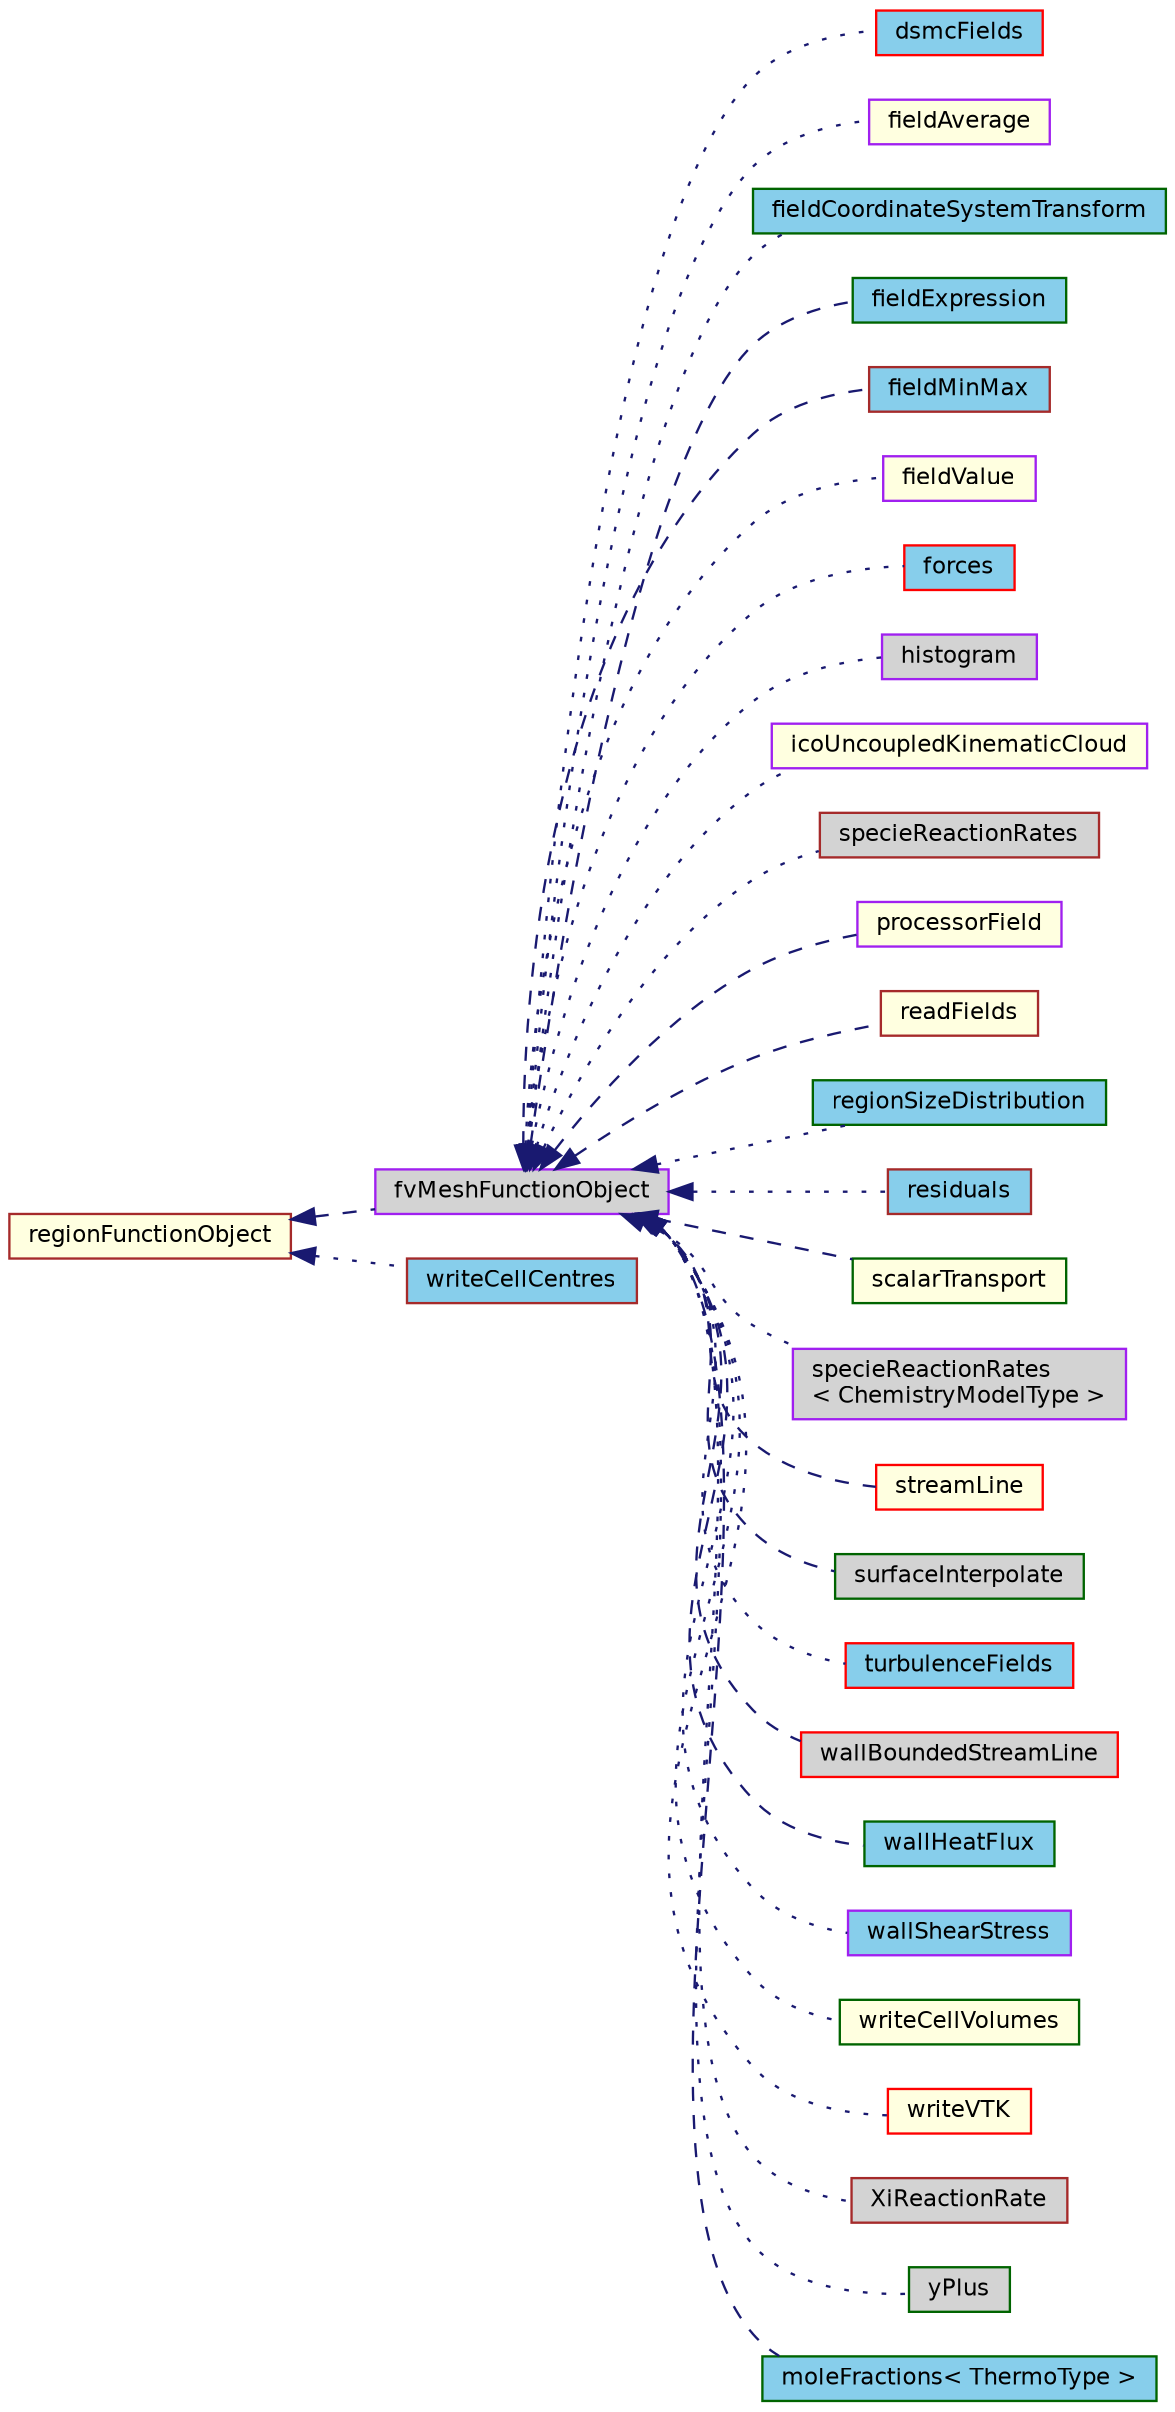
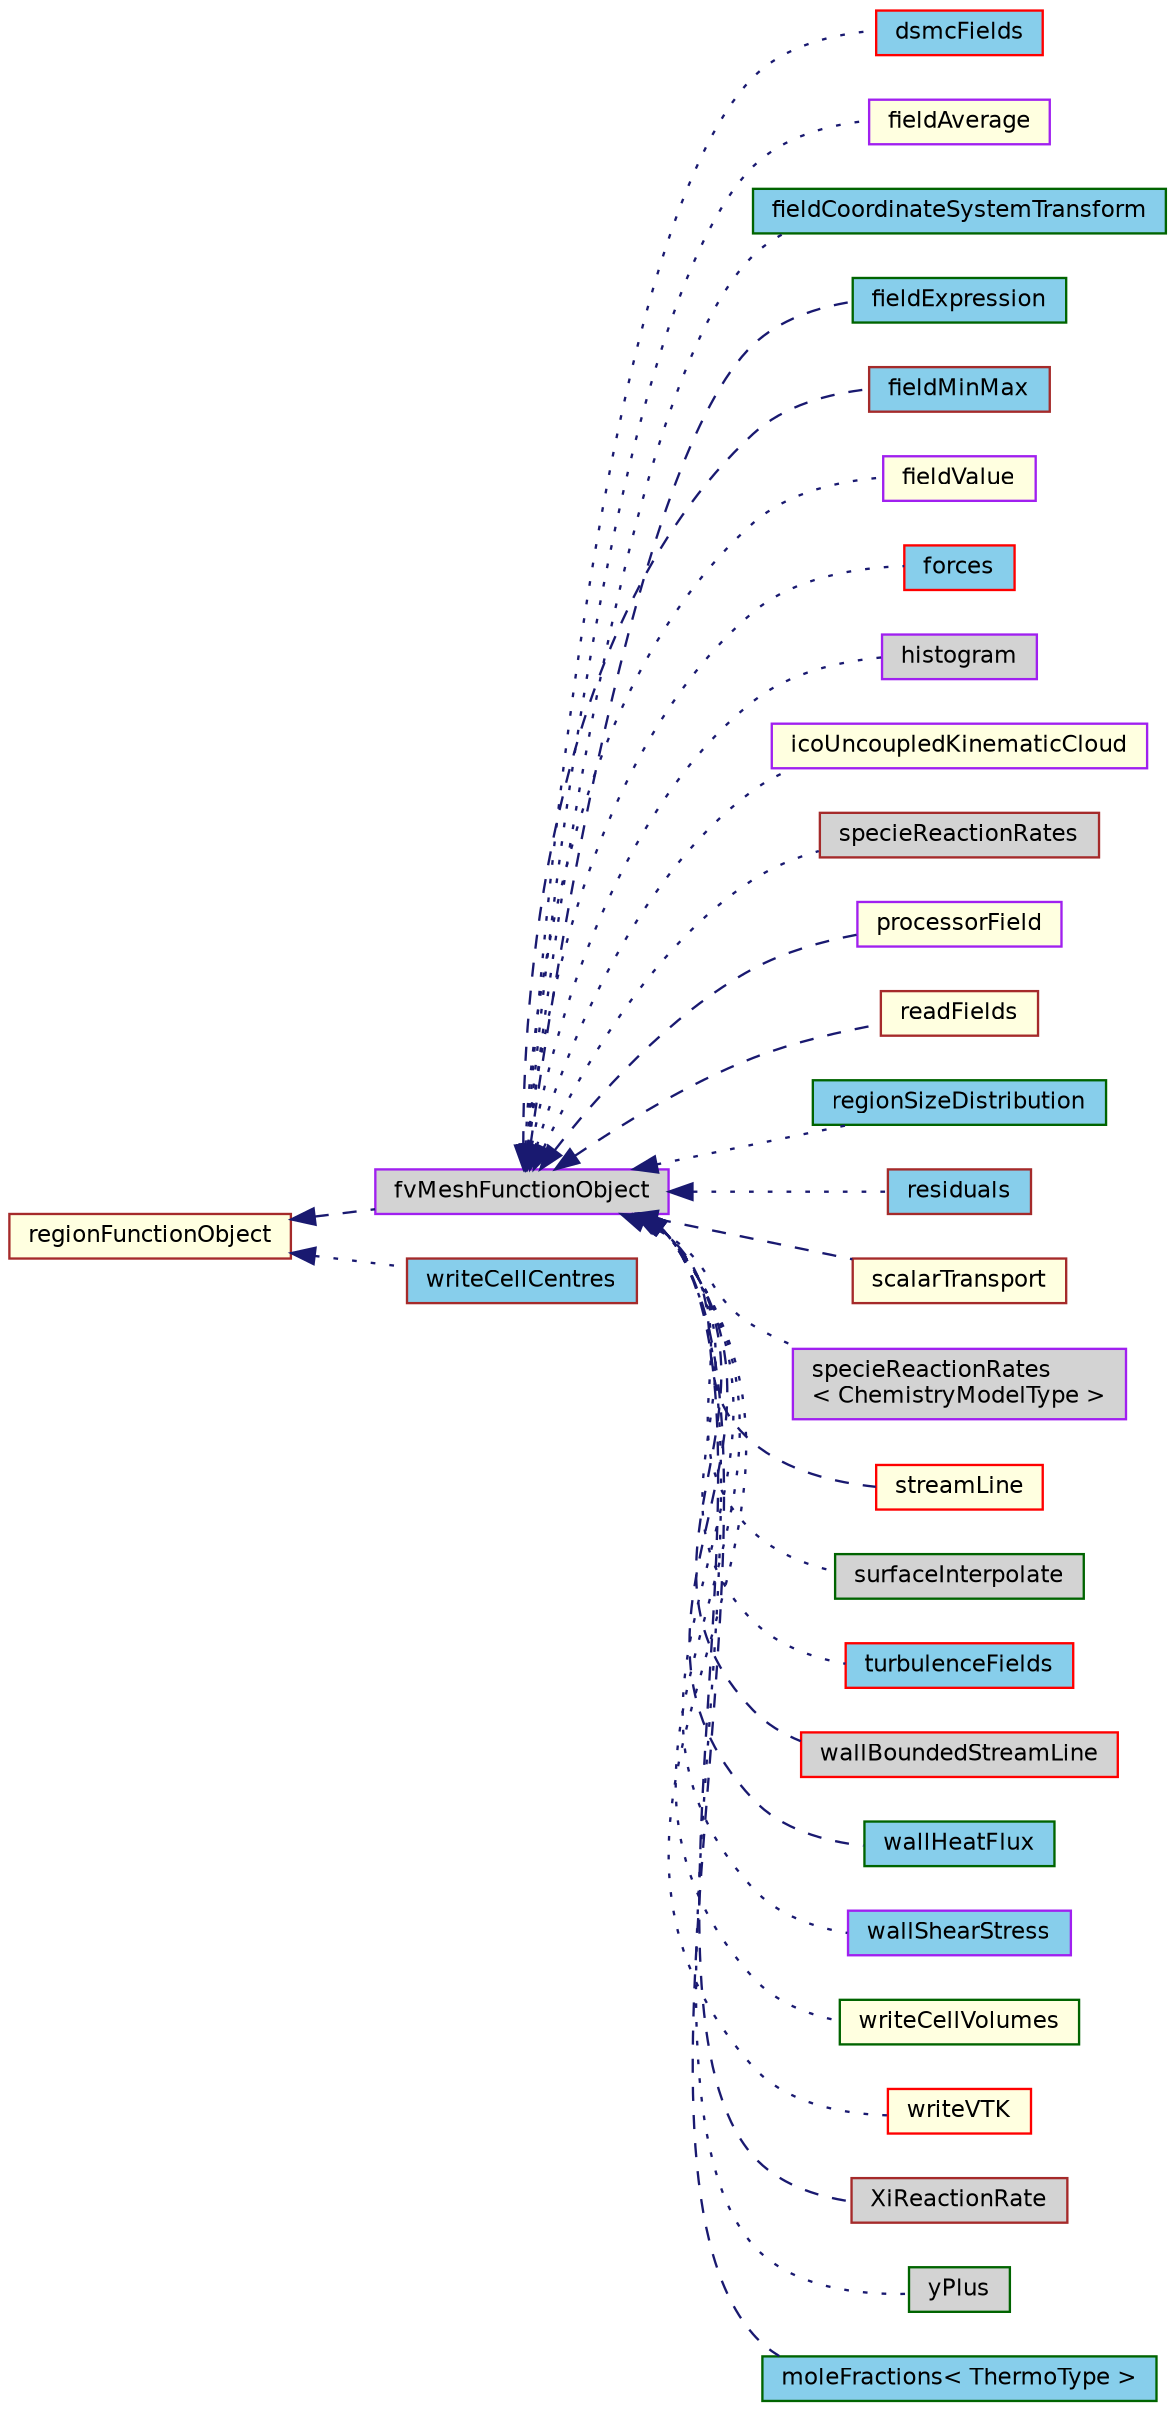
  digraph {
    rankdir=LR
    node [color=darkgreen fillcolor=skyblue fontname=Helvetica fontsize=10 shape=record style=filled]
    edge [color=midnightblue dir=back fontname=Helvetica fontsize=10 labelfontname=Helvetica labelfontsize=10 style=dotted]
    n1 [color=purple fillcolor=lightgrey fontcolor=black height=0.2 label=fvMeshFunctionObject width=0.4]
    n2 [color=red height=0.2 label=dsmcFields width=0.4]
    n3 [color=purple fillcolor=lightyellow height=0.2 label=fieldAverage width=0.4]
    n4 [height=0.2 label=fieldCoordinateSystemTransform width=0.4]
    n5 [height=0.2 label=fieldExpression width=0.4]
    n6 [color=brown height=0.2 label=fieldMinMax width=0.4]
    n7 [color=purple fillcolor=lightyellow height=0.2 label=fieldValue width=0.4]
    n8 [color=red height=0.2 label=forces width=0.4]
    n9 [color=purple fillcolor=lightgrey height=0.2 label=histogram width=0.4]
    n10 [color=purple fillcolor=lightyellow height=0.2 label=icoUncoupledKinematicCloud width=0.4]
    n11 [color=brown fillcolor=lightgrey height=0.2 label=specieReactionRates width=0.4]
    n12 [color=purple fillcolor=lightyellow height=0.2 label=processorField width=0.4]
    n13 [color=brown fillcolor=lightyellow height=0.2 label=readFields width=0.4]
    n14 [height=0.2 label=regionSizeDistribution width=0.4]
    n15 [color=brown height=0.2 label=residuals width=0.4]
-   n16 [fillcolor=lightyellow height=0.2 label=scalarTransport width=0.4]
+   n16 [color=brown fillcolor=lightyellow height=0.2 label=scalarTransport width=0.4]
    n17 [color=purple fillcolor=lightgrey height=0.2 label="specieReactionRates\l\< ChemistryModelType \>" width=0.4]
    n18 [color=red fillcolor=lightyellow height=0.2 label=streamLine width=0.4]
    n19 [fillcolor=lightgrey height=0.2 label=surfaceInterpolate width=0.4]
    n20 [color=red height=0.2 label=turbulenceFields width=0.4]
    n21 [color=red fillcolor=lightgrey height=0.2 label=wallBoundedStreamLine width=0.4]
    n22 [height=0.2 label=wallHeatFlux width=0.4]
    n23 [color=purple height=0.2 label=wallShearStress width=0.4]
    n24 [fillcolor=lightyellow height=0.2 label=writeCellVolumes width=0.4]
    n25 [color=red fillcolor=lightyellow height=0.2 label=writeVTK width=0.4]
    n26 [color=brown fillcolor=lightgrey height=0.2 label=XiReactionRate width=0.4]
    n27 [fillcolor=lightgrey height=0.2 label=yPlus width=0.4]
    n28 [height=0.2 label="moleFractions\< ThermoType \>" width=0.4]
    n29 [color=brown height=0.2 label=writeCellCentres width=0.4]
    n30 [color=brown fillcolor=lightyellow height=0.2 label=regionFunctionObject width=0.4]
    n1 -> n2
    n1 -> n3
    n1 -> n4
    n1 -> n5 [style=dashed]
    n1 -> n6 [style=dashed]
    n1 -> n7
    n1 -> n8
    n1 -> n9
    n1 -> n10
    n1 -> n11
    n1 -> n12 [style=dashed]
    n1 -> n13 [style=dashed]
    n1 -> n14
    n1 -> n15
    n1 -> n16 [style=dashed]
    n1 -> n17
    n1 -> n18 [style=dashed]
-   n1 -> n19 [style=dashed]
+   n1 -> n19
    n1 -> n20
    n1 -> n21 [style=dashed]
    n1 -> n22 [style=dashed]
    n1 -> n23
    n1 -> n24
    n1 -> n25
-   n1 -> n26
+   n1 -> n26 [style=dashed]
    n1 -> n27
    n1 -> n28 [style=dashed]
    n30 -> n1 [style=dashed]
    n30 -> n29
  }
